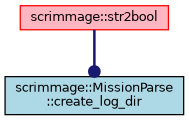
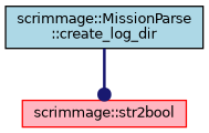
  digraph {
    rankdir=TB
    node [fontname=Helvetica fontsize=10 shape=record style=filled]
    n1 [color=black fillcolor=lightblue fontcolor=black height=0.2 label="scrimmage::MissionParse\l::create_log_dir" width=0.4]
    n2 [color=red fillcolor=lightpink height=0.2 label="scrimmage::str2bool" width=0.4]
-   n2 -> n1 [color=midnightblue fontname=Helvetica fontsize=10 labelfontname=Helvetica labelfontsize=10 style=bold arrowhead=dot]
+   n1 -> n2 [color=midnightblue fontname=Helvetica fontsize=10 labelfontname=Helvetica labelfontsize=10 style=bold arrowhead=dot]
  }
